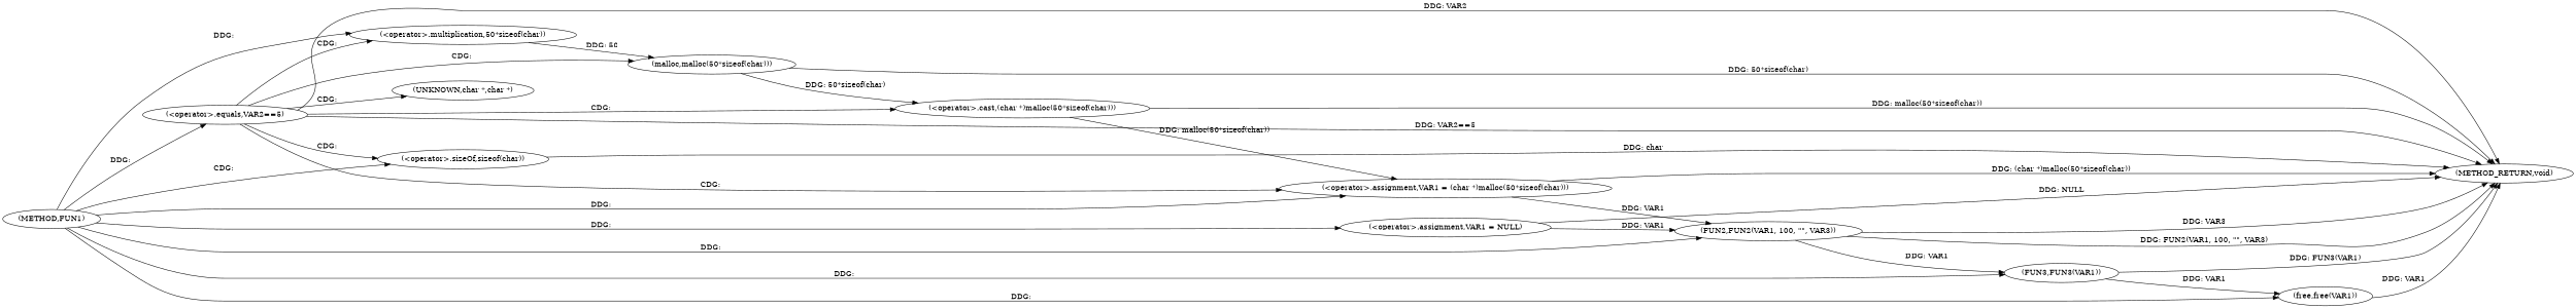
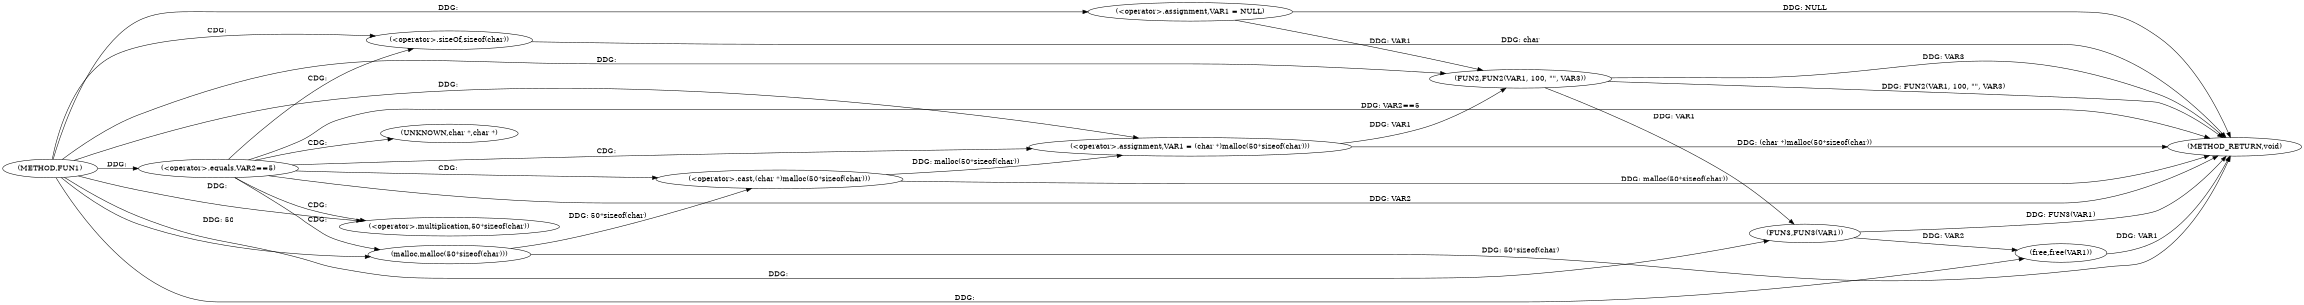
  digraph {
    rankdir=LR
    n1 [label="(METHOD,FUN1)"]
    n2 [label="(<operator>.assignment,VAR1 = NULL)"]
    n3 [label="(<operator>.equals,VAR2==5)"]
    n4 [label="(<operator>.assignment,VAR1 = (char *)malloc(50*sizeof(char)))"]
    n5 [label="(<operator>.multiplication,50*sizeof(char))"]
    n6 [label="(<operator>.sizeOf,sizeof(char))"]
    n7 [label="(FUN2,FUN2(VAR1, 100, \"\", VAR3))"]
    n8 [label="(FUN3,FUN3(VAR1))"]
    n9 [label="(free,free(VAR1))"]
    n10 [label="(METHOD_RETURN,void)"]
    n11 [label="(<operator>.cast,(char *)malloc(50*sizeof(char)))"]
    n12 [label="(malloc,malloc(50*sizeof(char)))"]
    n13 [label="(UNKNOWN,char *,char *)"]
    n1 -> n2 [label="DDG: "]
    n1 -> n3 [label="DDG: "]
    n1 -> n4 [label="DDG: "]
    n1 -> n5 [label="DDG: "]
    n1 -> n6 [label="CDG: "]
    n1 -> n7 [label="DDG: "]
    n1 -> n8 [label="DDG: "]
    n1 -> n9 [label="DDG: "]
    n2 -> n7 [label="DDG: VAR1"]
    n2 -> n10 [label="DDG: NULL"]
    n3 -> n4 [label="CDG: "]
    n3 -> n5 [label="CDG: "]
    n3 -> n6 [label="CDG: "]
    n3 -> n10 [label="DDG: VAR2"]
    n3 -> n10 [label="DDG: VAR2==5"]
    n3 -> n11 [label="CDG: "]
    n3 -> n12 [label="CDG: "]
    n3 -> n13 [label="CDG: "]
    n4 -> n7 [label="DDG: VAR1"]
    n4 -> n10 [label="DDG: (char *)malloc(50*sizeof(char))"]
-   n5 -> n12 [label="DDG: 50"]
+   n1 -> n12 [label="DDG: 50"]
    n6 -> n10 [label="DDG: char"]
    n7 -> n8 [label="DDG: VAR1"]
    n7 -> n10 [label="DDG: FUN2(VAR1, 100, \"\", VAR3)"]
    n7 -> n10 [label="DDG: VAR3"]
-   n8 -> n9 [label="DDG: VAR1"]
+   n8 -> n9 [label="DDG: VAR2"]
    n8 -> n10 [label="DDG: FUN3(VAR1)"]
    n9 -> n10 [label="DDG: VAR1"]
    n11 -> n4 [label="DDG: malloc(50*sizeof(char))"]
    n11 -> n10 [label="DDG: malloc(50*sizeof(char))"]
    n12 -> n10 [label="DDG: 50*sizeof(char)"]
    n12 -> n11 [label="DDG: 50*sizeof(char)"]
  }
